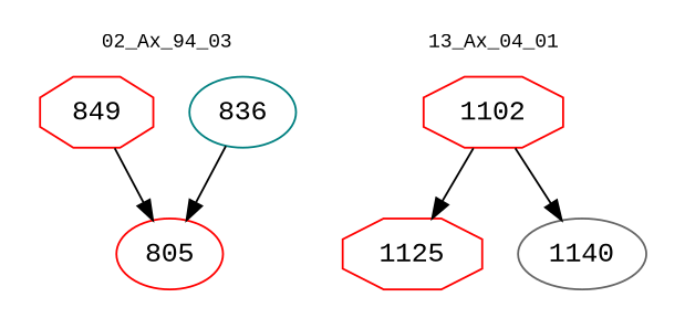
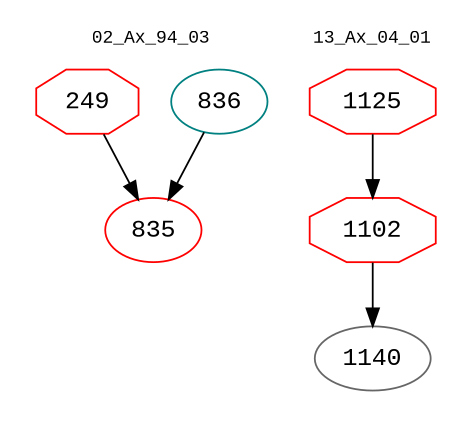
  digraph {
    fontname="Liberation Mono"
    node [color=red fontname="Liberation Mono" shape=ellipse]
    edge [color=black fontname="Liberation Mono"]
    n1 [color=teal label=836]
-   n2 [label=805]
-   n3 [label=849 shape=octagon]
+   n2 [label=835]
+   n3 [label=249 shape=octagon]
    n4 [label=1125 shape=octagon]
    n5 [label=1102 shape=octagon]
    n6 [color=gray40 label=1140]
    subgraph cluster_1 {
      color=white
      fontsize=10
      label="02_Ax_94_03"
      n1
      n2
      n3
    }
    subgraph cluster_2 {
      color=white
      fontsize=10
      label="13_Ax_04_01"
      n4
      n5
      n6
    }
    n1 -> n2
    n3 -> n2
-   n5 -> n4
+   n4 -> n5
    n5 -> n6
  }
